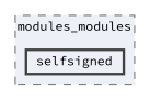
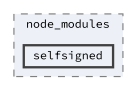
  digraph {
    compound=true
    fontname="Source Code Pro"
    n1 [color=grey25 fillcolor="#edf0f7" fontname="Source Code Pro" fontsize=10 height=0.2 label=selfsigned shape=box style="filled,bold" width=0.4]
    subgraph cluster_1 {
      bgcolor="#edf0f7"
      fontsize=10
-     label=modules_modules
+     label=node_modules
      pencolor=grey50
      style="filled,dashed"
      n1
    }
  }
